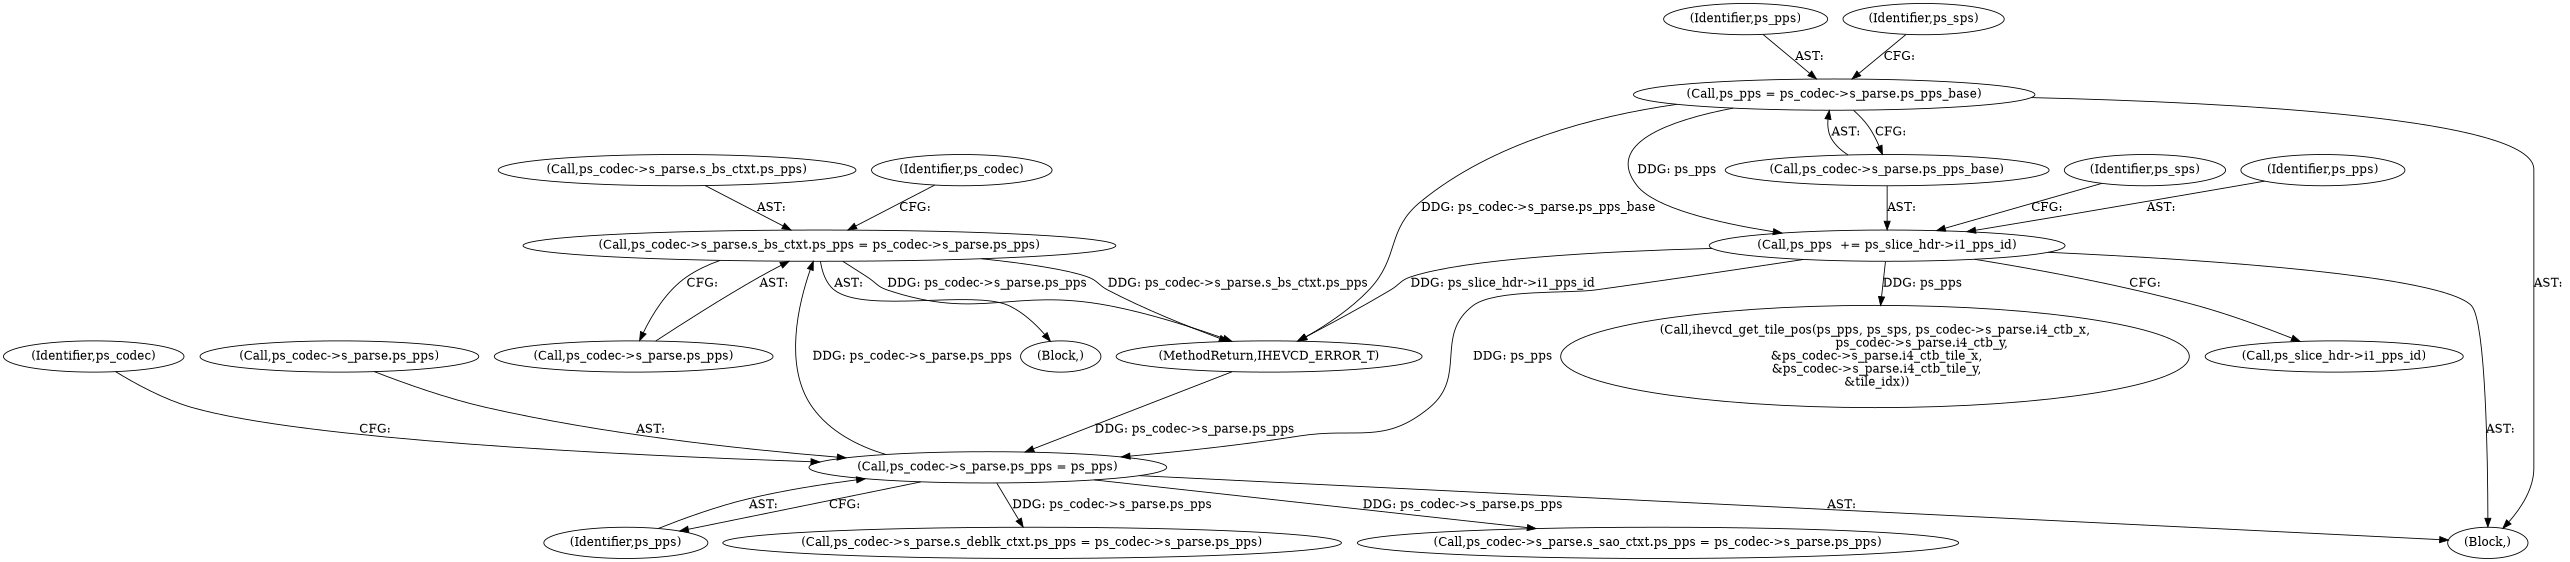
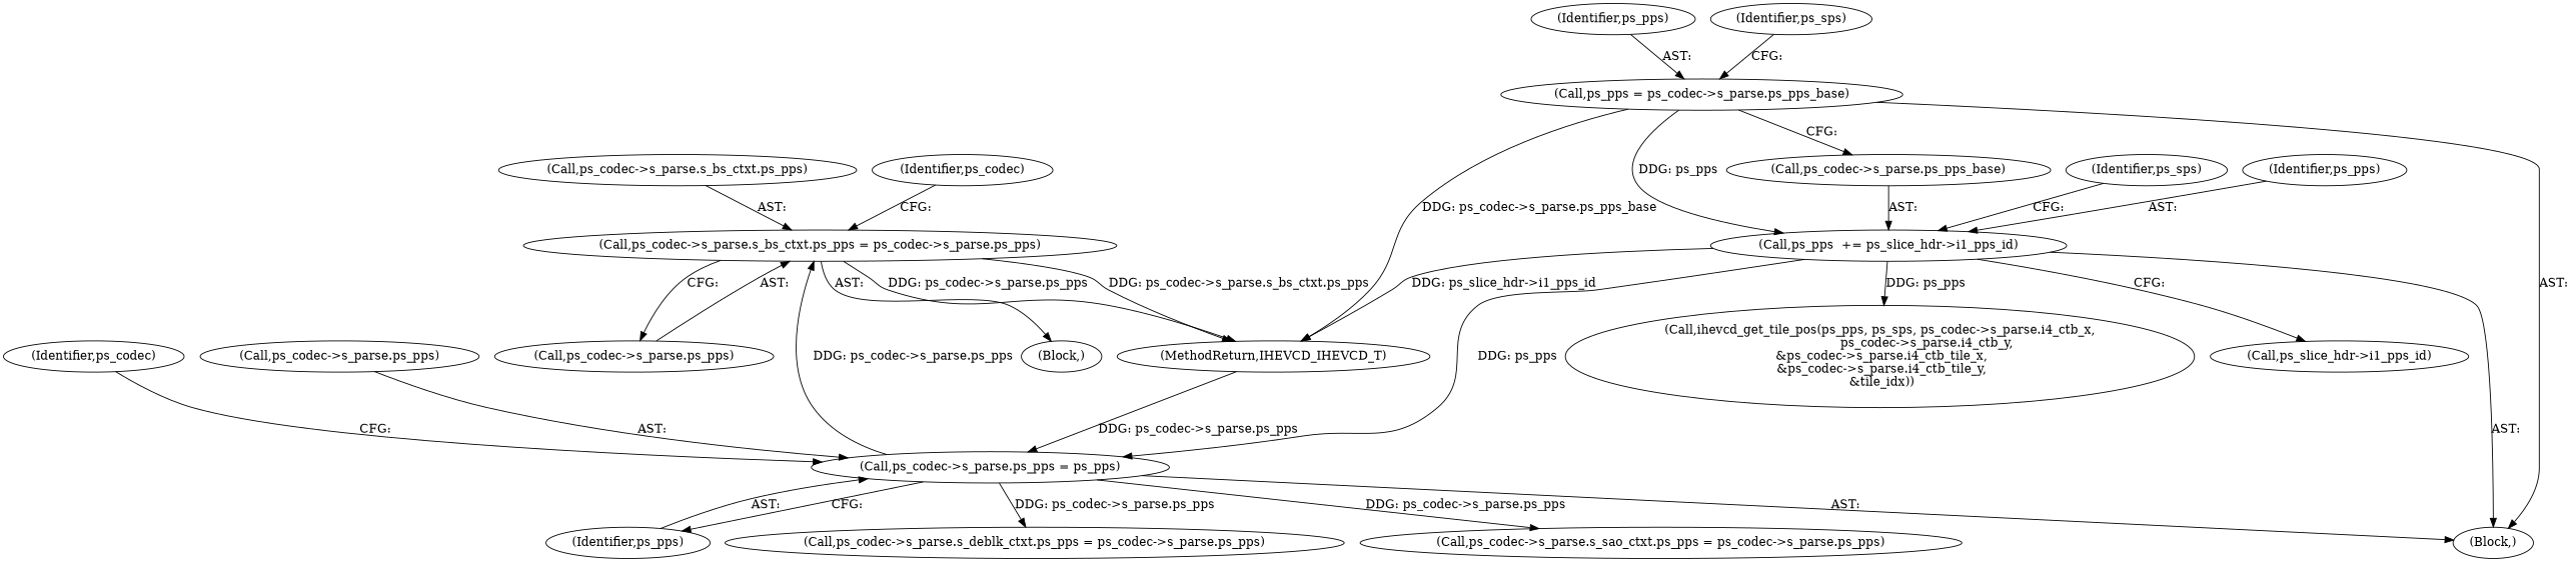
  digraph {
    n1 [label="(Call,ps_codec->s_parse.s_bs_ctxt.ps_pps = ps_codec->s_parse.ps_pps)"]
-   n2 [label="(MethodReturn,IHEVCD_ERROR_T)"]
+   n2 [label="(MethodReturn,IHEVCD_IHEVCD_T)"]
    n3 [label="(Call,ps_codec->s_parse.ps_pps)"]
    n4 [label="(Block,)"]
    n5 [label="(Call,ps_codec->s_parse.ps_pps = ps_pps)"]
    n6 [label="(Call,ps_codec->s_parse.s_deblk_ctxt.ps_pps = ps_codec->s_parse.ps_pps)"]
    n7 [label="(Call,ps_codec->s_parse.s_sao_ctxt.ps_pps = ps_codec->s_parse.ps_pps)"]
    n8 [label="(Identifier,ps_pps)"]
    n9 [label="(Block,)"]
    n10 [label="(Call,ps_pps  += ps_slice_hdr->i1_pps_id)"]
    n11 [label="(Call,ihevcd_get_tile_pos(ps_pps, ps_sps, ps_codec->s_parse.i4_ctb_x,\n                        ps_codec->s_parse.i4_ctb_y,\n &ps_codec->s_parse.i4_ctb_tile_x,\n &ps_codec->s_parse.i4_ctb_tile_y,\n &tile_idx))"]
    n12 [label="(Call,ps_slice_hdr->i1_pps_id)"]
    n13 [label="(Call,ps_pps = ps_codec->s_parse.ps_pps_base)"]
    n14 [label="(Call,ps_codec->s_parse.ps_pps_base)"]
    n15 [label="(Identifier,ps_pps)"]
    n16 [label="(Identifier,ps_sps)"]
    n17 [label="(Identifier,ps_sps)"]
    n18 [label="(Call,ps_codec->s_parse.s_bs_ctxt.ps_pps)"]
    n19 [label="(Identifier,ps_codec)"]
    n20 [label="(Call,ps_codec->s_parse.ps_pps)"]
    n21 [label="(Identifier,ps_pps)"]
    n22 [label="(Identifier,ps_codec)"]
    n1 -> n2 [label="DDG: ps_codec->s_parse.ps_pps"]
    n1 -> n2 [label="DDG: ps_codec->s_parse.s_bs_ctxt.ps_pps"]
    n1 -> n3 [label="CFG: "]
    n1 -> n4 [label="AST: "]
    n2 -> n5 [label="DDG: ps_codec->s_parse.ps_pps"]
    n3 -> n1 [label="AST: "]
    n5 -> n1 [label="DDG: ps_codec->s_parse.ps_pps"]
    n5 -> n6 [label="DDG: ps_codec->s_parse.ps_pps"]
    n5 -> n7 [label="DDG: ps_codec->s_parse.ps_pps"]
    n5 -> n8 [label="CFG: "]
    n5 -> n9 [label="AST: "]
    n8 -> n5 [label="AST: "]
    n10 -> n2 [label="DDG: ps_slice_hdr->i1_pps_id"]
    n10 -> n5 [label="DDG: ps_pps"]
    n10 -> n9 [label="AST: "]
    n10 -> n11 [label="DDG: ps_pps"]
    n10 -> n12 [label="CFG: "]
    n13 -> n2 [label="DDG: ps_codec->s_parse.ps_pps_base"]
    n13 -> n9 [label="AST: "]
    n13 -> n10 [label="DDG: ps_pps"]
    n13 -> n14 [label="CFG: "]
    n14 -> n10 [label="AST: "]
-   n14 -> n13 [label="AST: "]
    n15 -> n13 [label="AST: "]
    n16 -> n13 [label="CFG: "]
    n17 -> n10 [label="CFG: "]
    n18 -> n1 [label="AST: "]
    n19 -> n5 [label="CFG: "]
    n20 -> n5 [label="AST: "]
    n21 -> n10 [label="AST: "]
    n22 -> n1 [label="CFG: "]
  }
